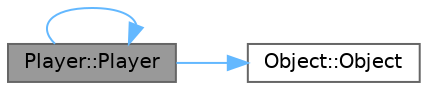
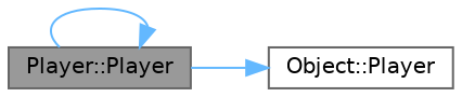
  digraph {
    rankdir=LR
    node [fontname=Helvetica fontsize=10 shape=box style=filled]
    edge [color=steelblue1 fontname=Helvetica fontsize=10 labelfontname=Helvetica labelfontsize=10 style=solid]
    n1 [color=gray40 fillcolor=grey60 fontcolor=black height=0.2 label="Player::Player" width=0.4]
-   n2 [color=grey40 fillcolor=white height=0.2 label="Object::Object" width=0.4]
+   n2 [color=grey40 fillcolor=white height=0.2 label="Object::Player" width=0.4]
    n1 -> n1
    n1 -> n2
  }
